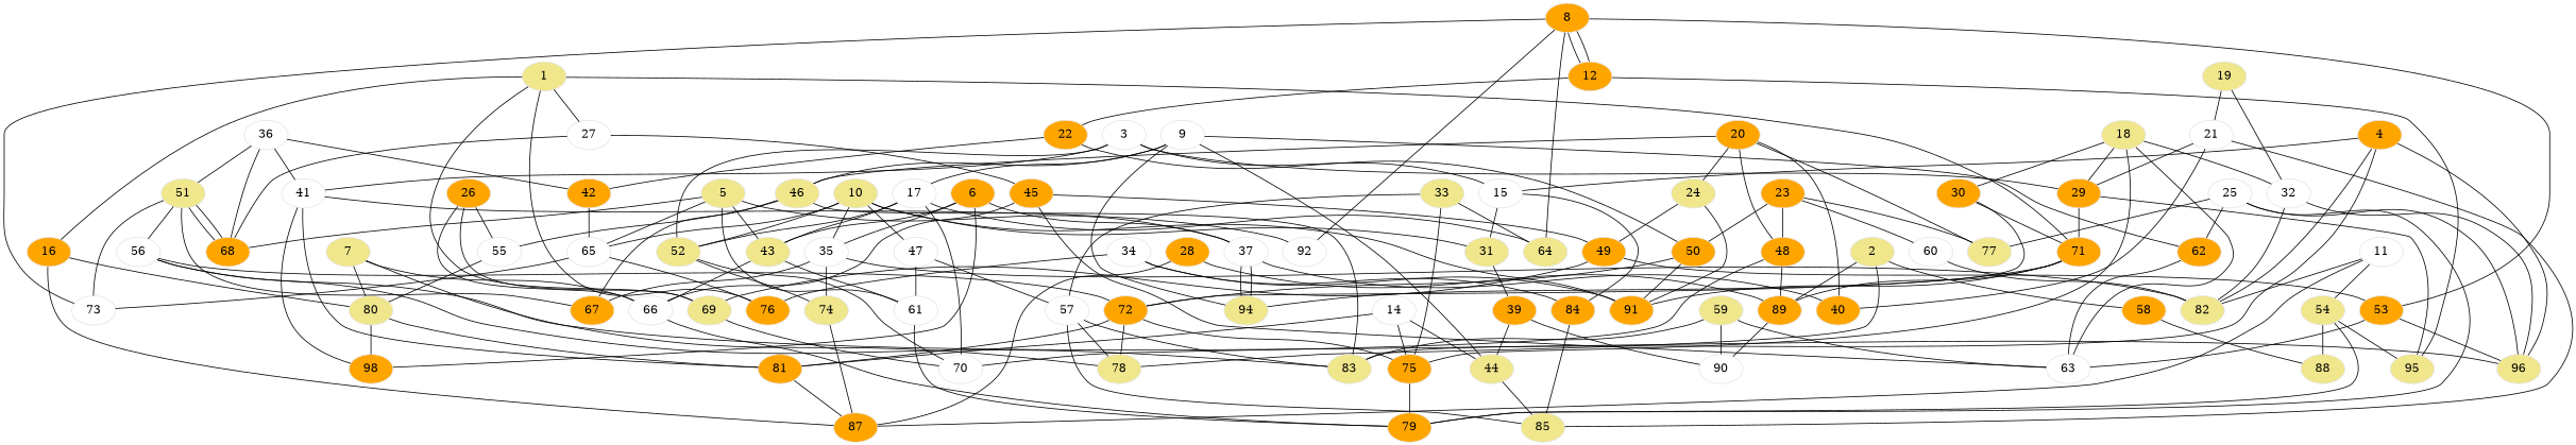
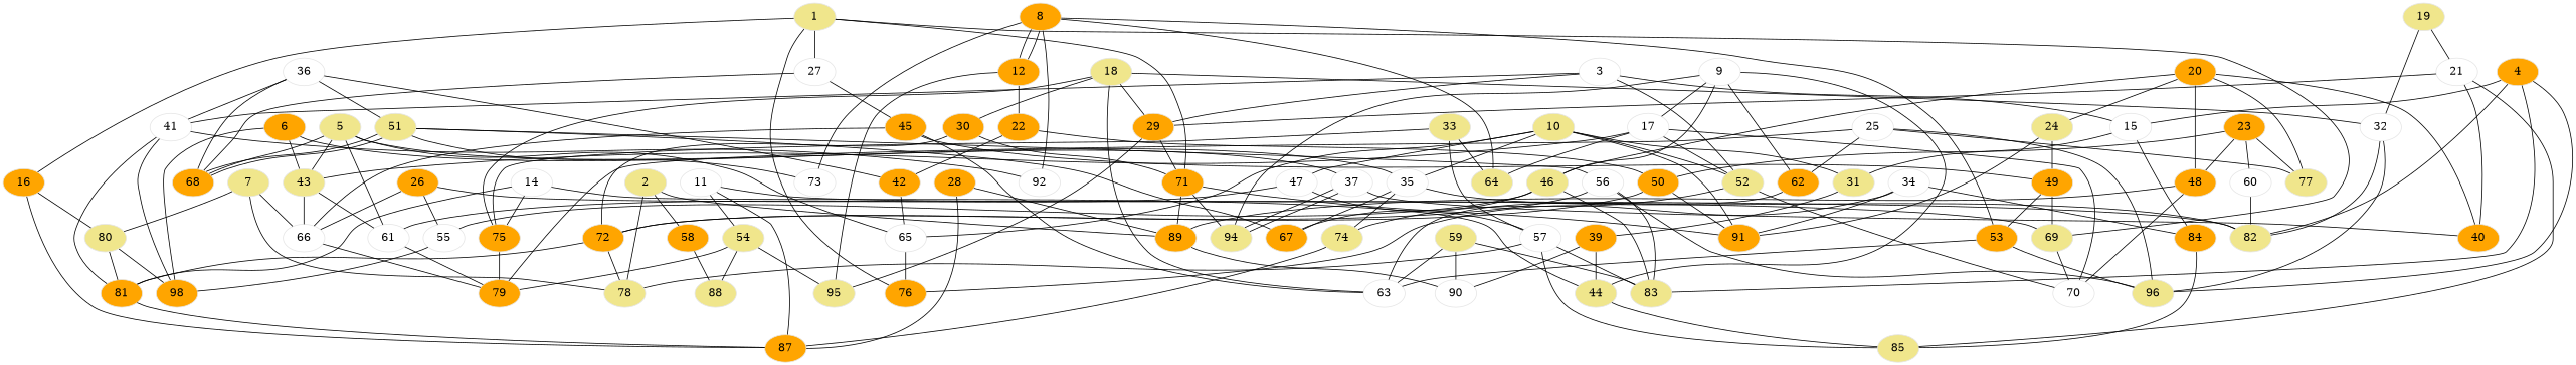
  graph {
    node [color=gray90 fillcolor=orange style=filled]
    1 [fillcolor=khaki]
    16
    27 [fillcolor=white]
    69 [fillcolor=khaki]
    71
    76
    80 [fillcolor=khaki]
    87
    68
    45
    70 [fillcolor=white]
    89
    94 [fillcolor=khaki]
    91
    2 [fillcolor=khaki]
    58
    78 [fillcolor=khaki]
    88 [fillcolor=khaki]
    90 [fillcolor=white]
    3 [fillcolor=white]
    15 [fillcolor=white]
    29
    41 [fillcolor=white]
    52 [fillcolor=khaki]
    31 [fillcolor=khaki]
    84
    95 [fillcolor=khaki]
    n28 [label=98]
    92 [fillcolor=white]
    81
    74 [fillcolor=khaki]
    4
    82 [fillcolor=khaki]
    83 [fillcolor=khaki]
    n35 [fillcolor=khaki label=96]
    5 [fillcolor=khaki]
    37 [fillcolor=white]
    43 [fillcolor=khaki]
    61 [fillcolor=white]
    65 [fillcolor=white]
    40
    66 [fillcolor=white]
    79
    73 [fillcolor=white]
    6
    35 [fillcolor=white]
    67
    7 [fillcolor=khaki]
    8
    12
    53
    64 [fillcolor=khaki]
    22
    63 [fillcolor=white]
    9 [fillcolor=white]
    17 [fillcolor=white]
    44 [fillcolor=khaki]
    46 [fillcolor=khaki]
    62
    85 [fillcolor=khaki]
    55 [fillcolor=white]
    10 [fillcolor=khaki]
    47 [fillcolor=white]
    39
    57 [fillcolor=white]
    11 [fillcolor=white]
    54 [fillcolor=khaki]
    42
    50
    60 [fillcolor=white]
    14 [fillcolor=white]
    75
    18 [fillcolor=khaki]
    30
    32 [fillcolor=white]
    72
    19 [fillcolor=khaki]
    21 [fillcolor=white]
    20
    24 [fillcolor=khaki]
    48
    77 [fillcolor=khaki]
    49
    23
    25 [fillcolor=white]
    26
    28
    33 [fillcolor=khaki]
    34 [fillcolor=white]
    36 [fillcolor=white]
    51 [fillcolor=khaki]
    56 [fillcolor=white]
    59 [fillcolor=khaki]
    1 -- 16
    1 -- 27
    1 -- 69
    1 -- 71
    1 -- 76
    16 -- 80
    16 -- 87
    27 -- 68
    27 -- 45
    69 -- 70
    71 -- 89
    71 -- 94
    71 -- 91
    80 -- n28
    80 -- 81
    45 -- 66
    45 -- 63
    45 -- 49
    89 -- 90
    2 -- 89
    2 -- 58
    2 -- 78
    58 -- 88
    3 -- 15
    3 -- 29
    3 -- 41
    3 -- 52
    15 -- 31
    15 -- 84
    29 -- 71
    29 -- 95
    41 -- n28
    41 -- 92
    41 -- 81
    52 -- 70
    52 -- 74
    31 -- 39
    84 -- 85
    81 -- 87
    74 -- 87
    4 -- 15
    4 -- 82
    4 -- 83
    4 -- n35
    5 -- 68
    5 -- 37
    5 -- 43
    5 -- 61
    5 -- 65
    37 -- 94
    37 -- 94
    37 -- 40
    43 -- 61
    43 -- 66
    61 -- 79
    65 -- 76
-   65 -- 73
    66 -- 79
    6 -- n28
-   6 -- 37
    6 -- 43
    6 -- 35
    35 -- 74
    35 -- 82
    35 -- 67
    7 -- 80
    7 -- 78
    7 -- 66
    8 -- 92
    8 -- 73
    8 -- 12
    8 -- 12
    8 -- 53
    8 -- 64
    12 -- 95
    12 -- 22
    53 -- n35
    53 -- 63
    22 -- 42
    22 -- 50
    9 -- 94
    9 -- 17
    9 -- 44
    9 -- 46
    9 -- 62
    17 -- 70
    17 -- 52
    17 -- 43
    17 -- 64
    44 -- 85
    46 -- 83
    46 -- 67
    46 -- 55
    62 -- 63
-   55 -- 80
+   55 -- n28
    10 -- 91
    10 -- 52
    10 -- 31
    10 -- 65
    10 -- 35
    10 -- 47
    47 -- 61
    47 -- 57
    39 -- 90
    39 -- 44
    57 -- 78
    57 -- 83
    57 -- 85
    11 -- 87
    11 -- 82
    11 -- 54
    54 -- 88
    54 -- 95
    54 -- 79
    42 -- 65
    50 -- 91
    50 -- 72
    60 -- 82
    14 -- 81
    14 -- 44
    14 -- 75
    75 -- 79
    18 -- 29
    18 -- 63
    18 -- 75
    18 -- 30
    18 -- 32
    30 -- 71
    30 -- 72
    32 -- 82
    32 -- n35
    72 -- 78
    72 -- 81
-   72 -- 75
    19 -- 32
    19 -- 21
    21 -- 29
    21 -- 40
    21 -- 85
    20 -- 40
    20 -- 46
    20 -- 24
    20 -- 48
    20 -- 77
    24 -- 91
    24 -- 49
    48 -- 70
    48 -- 89
    49 -- 69
    49 -- 53
    23 -- 50
    23 -- 60
    23 -- 48
    23 -- 77
    25 -- n35
    25 -- 79
    25 -- 62
    25 -- 77
    26 -- 69
    26 -- 66
    26 -- 55
    28 -- 87
    28 -- 89
    33 -- 64
    33 -- 57
    33 -- 75
    34 -- 76
    34 -- 91
    34 -- 84
    36 -- 68
    36 -- 41
    36 -- 42
    36 -- 51
    51 -- 68
    51 -- 68
    51 -- 73
    51 -- 67
    51 -- 56
    56 -- 83
    56 -- n35
    56 -- 72
    59 -- 90
    59 -- 83
    59 -- 63
  }
